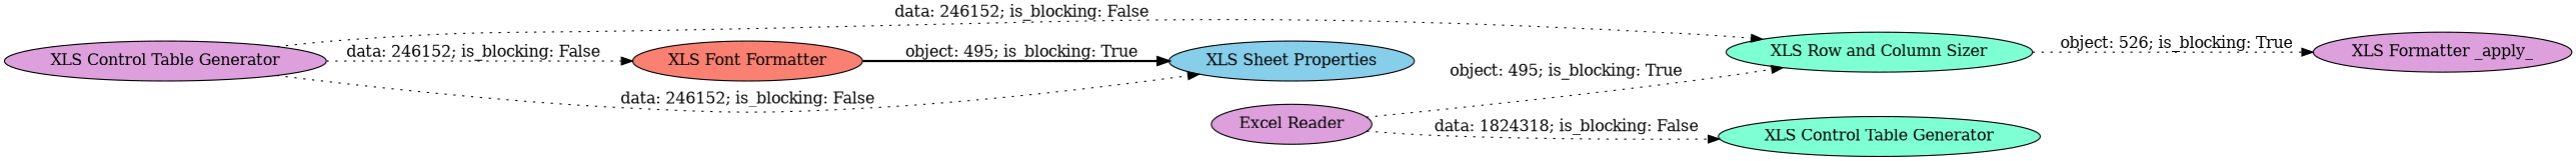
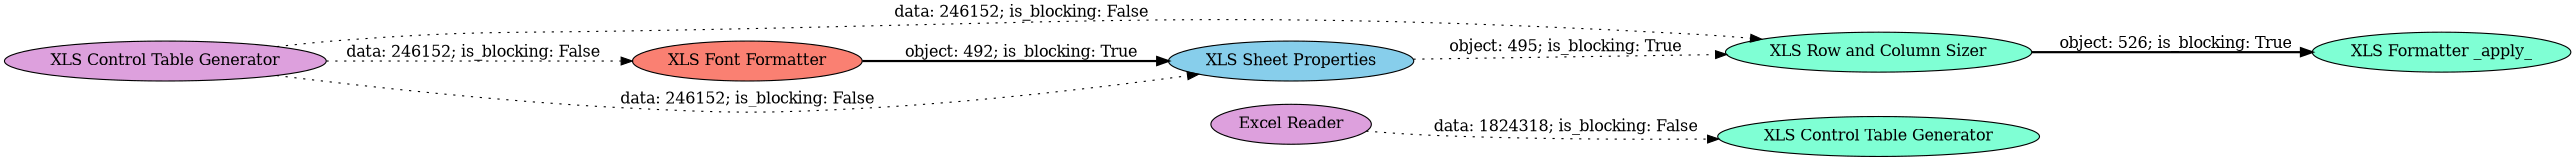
  digraph {
    rankdir=LR
    node [fillcolor=aquamarine style=filled]
    edge [style=dotted]
    n1 [label="XLS Row and Column Sizer"]
-   n2 [fillcolor=plum label="XLS Formatter _apply_"]
+   n2 [label="XLS Formatter _apply_"]
    n3 [fillcolor=plum label="XLS Control Table Generator"]
    n4 [fillcolor=salmon label="XLS Font Formatter"]
    n5 [fillcolor=skyblue label="XLS Sheet Properties"]
    n6 [label="XLS Control Table Generator"]
    n7 [fillcolor=plum label="Excel Reader"]
-   n1 -> n2 [label="object: 526; is_blocking: True"]
+   n1 -> n2 [label="object: 526; is_blocking: True" style=bold]
    n3 -> n1 [label="data: 246152; is_blocking: False"]
    n3 -> n4 [label="data: 246152; is_blocking: False"]
    n3 -> n5 [label="data: 246152; is_blocking: False"]
-   n4 -> n5 [label="object: 495; is_blocking: True" style=bold]
-   n7 -> n1 [label="object: 495; is_blocking: True"]
+   n4 -> n5 [label="object: 492; is_blocking: True" style=bold]
+   n5 -> n1 [label="object: 495; is_blocking: True"]
    n7 -> n6 [label="data: 1824318; is_blocking: False"]
  }
